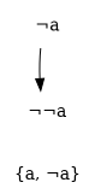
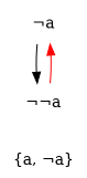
  digraph {
    label="{a, &not;a}"
    node [shape=plaintext]
    n1 [label="&not;a"]
    n2 [label="&not;&not;a"]
    n1 -> n2
+   n2 -> n1 [arrowtail=normal color=red]
  }
